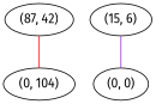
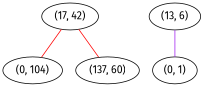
  graph {
    fontname="Fira Sans"
    node [fontname="Fira Sans"]
    edge [color=red fontname="Fira Sans" weight=1]
    n1 [label="(0, 104)"]
-   "(17, 42)" [label="(87, 42)"]
-   "(15, 6)"
-   "(0, 0)"
+   "(17, 42)"
+   "(137, 60)"
+   "(15, 6)" [label="(13, 6)"]
+   "(0, 0)" [label="(0, 1)"]
    "(17, 42)" -- n1
+   "(17, 42)" -- "(137, 60)"
    "(15, 6)" -- "(0, 0)" [color=purple weight=4]
  }
